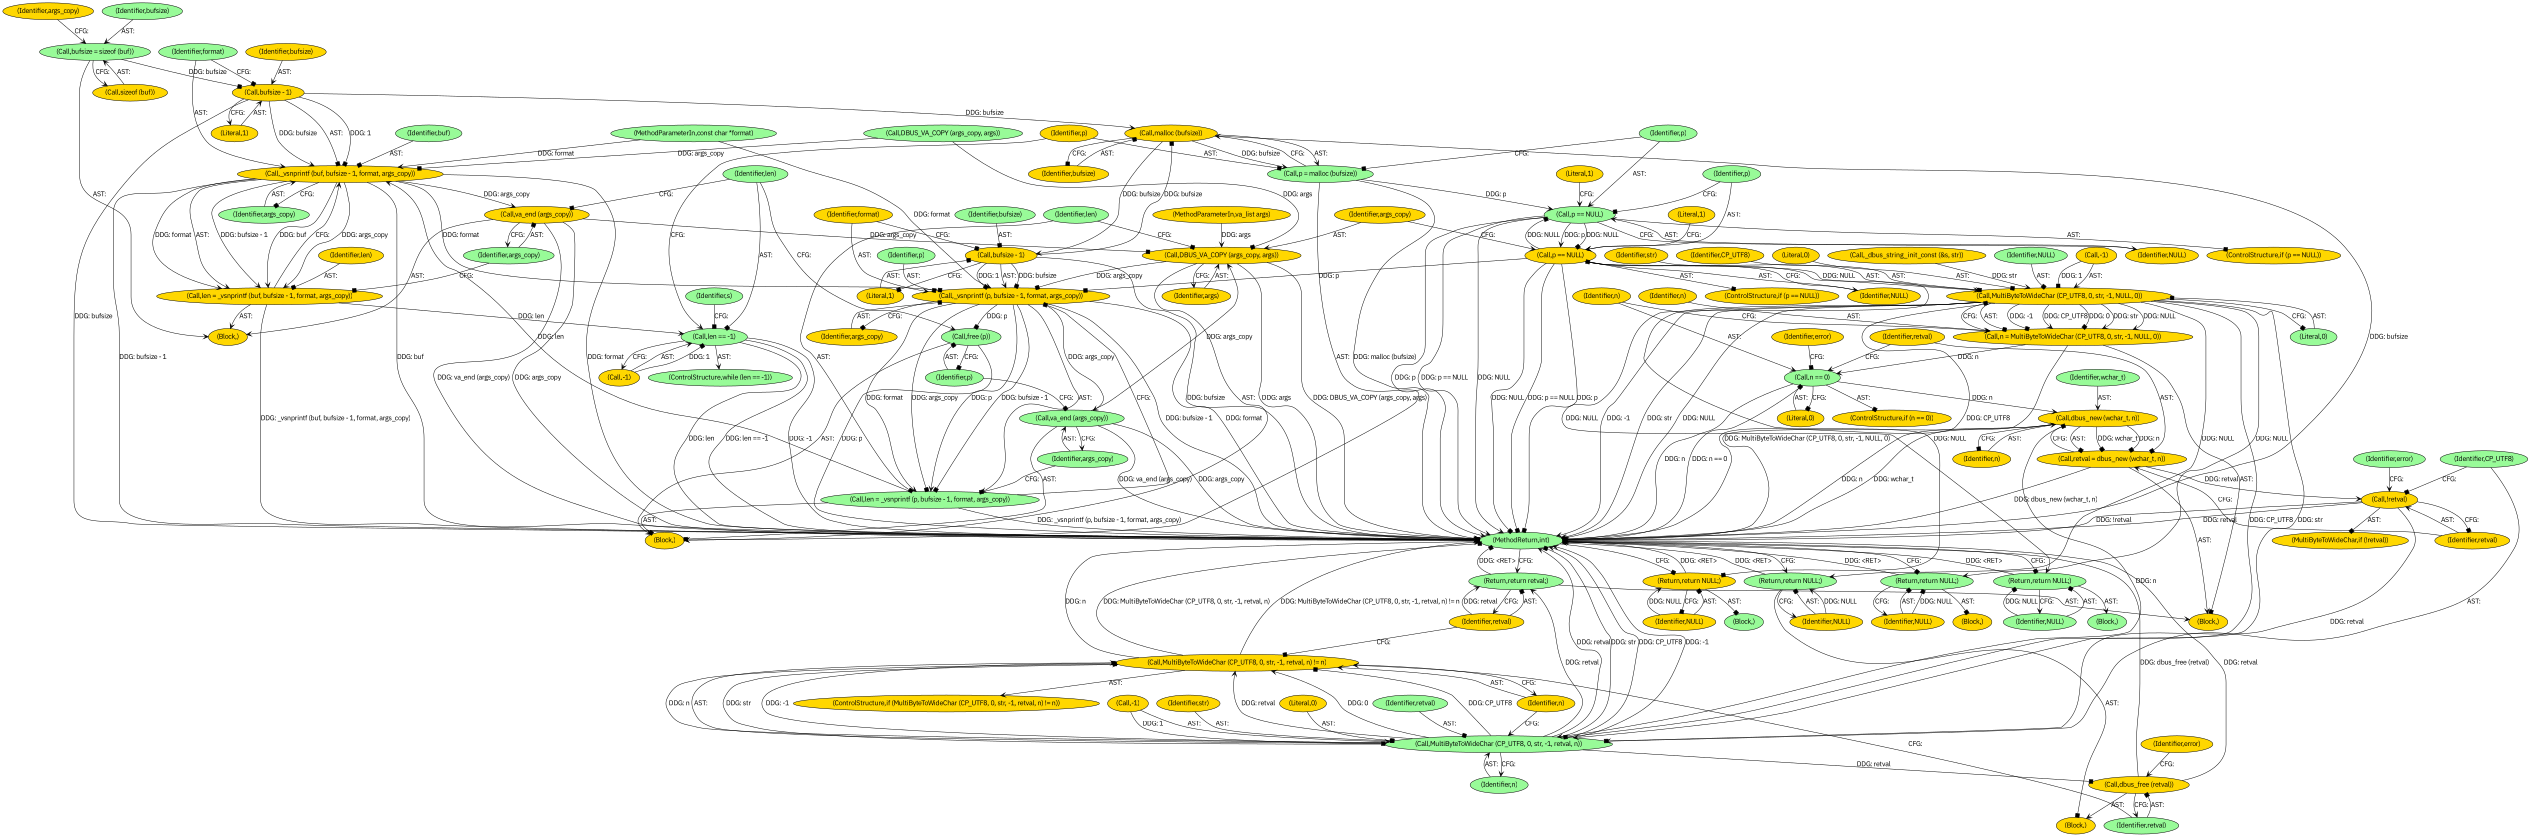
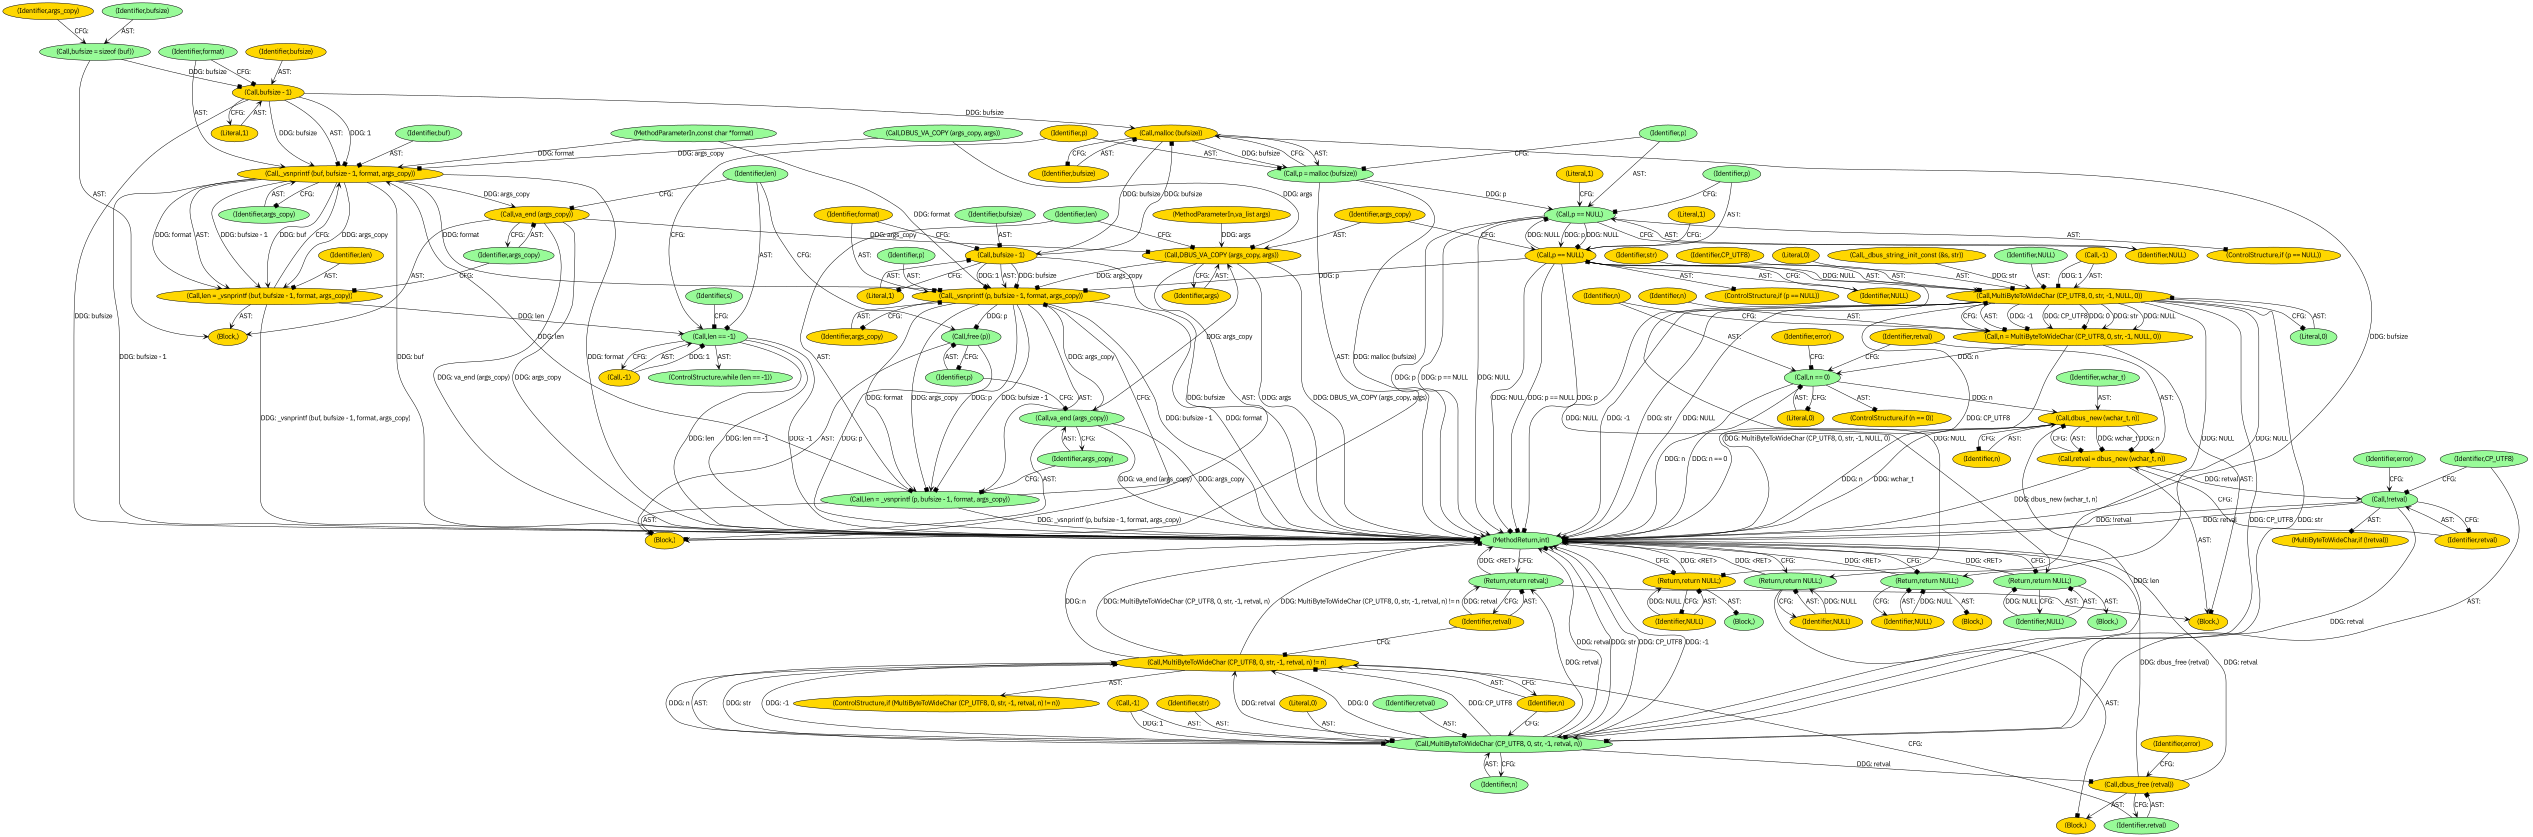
  digraph {
    fontname="IBM Plex Sans"
    node [fillcolor=gold fontname="IBM Plex Sans" style=filled]
    edge [arrowhead=vee fontname="IBM Plex Sans"]
    n1 [fillcolor=palegreen label="(Call,bufsize = sizeof (buf))"]
    n2 [label="(Call,bufsize - 1)"]
-   n3 [label="(Call,sizeof (buf))"]
    n4 [label="(Block,)"]
    n5 [label="(Call,_vsnprintf (buf, bufsize - 1, format, args_copy))"]
    n6 [label="(Call,malloc (bufsize))"]
    n7 [label="(Literal,1)"]
    n8 [fillcolor=palegreen label="(MethodReturn,int)"]
    n9 [label="(Call,len = _vsnprintf (buf, bufsize - 1, format, args_copy))"]
    n10 [label="(Call,va_end (args_copy))"]
    n11 [label="(Call,_vsnprintf (p, bufsize - 1, format, args_copy))"]
    n12 [fillcolor=palegreen label="(Identifier,args_copy)"]
    n13 [fillcolor=palegreen label="(Call,p = malloc (bufsize))"]
    n14 [label="(Call,bufsize - 1)"]
    n15 [label="(Identifier,bufsize)"]
    n16 [fillcolor=palegreen label="(Return,return NULL;)"]
    n17 [fillcolor=palegreen label="(Return,return NULL;)"]
    n18 [label="(Return,return NULL;)"]
    n19 [fillcolor=palegreen label="(Return,return NULL;)"]
    n20 [fillcolor=palegreen label="(Return,return retval;)"]
    n21 [fillcolor=palegreen label="(Call,len == -1)"]
    n22 [label="(Call,DBUS_VA_COPY (args_copy, args))"]
    n23 [fillcolor=palegreen label="(Identifier,args_copy)"]
    n24 [fillcolor=palegreen label="(Call,len = _vsnprintf (p, bufsize - 1, format, args_copy))"]
    n25 [fillcolor=palegreen label="(Call,va_end (args_copy))"]
    n26 [fillcolor=palegreen label="(Call,free (p))"]
    n27 [label="(Identifier,args_copy)"]
    n28 [label="(Call,-1)"]
    n29 [fillcolor=palegreen label="(ControlStructure,while (len == -1))"]
    n30 [label="(Identifier,args)"]
    n31 [label="(Block,)"]
    n32 [fillcolor=palegreen label="(Identifier,args_copy)"]
    n33 [fillcolor=palegreen label="(Identifier,p)"]
    n34 [fillcolor=palegreen label="(Call,p == NULL)"]
    n35 [label="(Literal,1)"]
    n36 [label="(Call,p == NULL)"]
    n37 [label="(Identifier,NULL)"]
    n38 [label="(ControlStructure,if (p == NULL))"]
    n39 [label="(Call,MultiByteToWideChar (CP_UTF8, 0, str, -1, NULL, 0))"]
    n40 [label="(Identifier,NULL)"]
    n41 [label="(ControlStructure,if (p == NULL))"]
    n42 [fillcolor=palegreen label="(Identifier,NULL)"]
    n43 [fillcolor=palegreen label="(Block,)"]
    n44 [label="(Call,n = MultiByteToWideChar (CP_UTF8, 0, str, -1, NULL, 0))"]
    n45 [fillcolor=palegreen label="(Call,MultiByteToWideChar (CP_UTF8, 0, str, -1, retval, n))"]
    n46 [fillcolor=palegreen label="(Literal,0)"]
    n47 [fillcolor=palegreen label="(Call,n == 0)"]
    n48 [label="(Block,)"]
    n49 [label="(Call,MultiByteToWideChar (CP_UTF8, 0, str, -1, retval, n) != n)"]
    n50 [label="(Call,dbus_free (retval))"]
    n51 [fillcolor=palegreen label="(Identifier,n)"]
    n52 [label="(Identifier,NULL)"]
    n53 [label="(Block,)"]
    n54 [label="(Identifier,NULL)"]
    n55 [fillcolor=palegreen label="(Block,)"]
    n56 [label="(Block,)"]
    n57 [label="(Identifier,NULL)"]
    n58 [label="(Call,dbus_new (wchar_t, n))"]
    n59 [label="(Literal,0)"]
    n60 [label="(ControlStructure,if (n == 0))"]
    n61 [label="(Call,retval = dbus_new (wchar_t, n))"]
    n62 [label="(Identifier,n)"]
-   n63 [label="(Call,!retval)"]
+   n63 [fillcolor=palegreen label="(Call,!retval)"]
    n64 [label="(MultiByteToWideChar,if (!retval))"]
    n65 [label="(Identifier,retval)"]
    n66 [label="(ControlStructure,if (MultiByteToWideChar (CP_UTF8, 0, str, -1, retval, n) != n))"]
    n67 [label="(Identifier,n)"]
    n68 [fillcolor=palegreen label="(Identifier,retval)"]
    n69 [label="(Identifier,retval)"]
    n70 [fillcolor=palegreen label="(Identifier,p)"]
    n71 [label="(Identifier,args_copy)"]
    n72 [label="(Identifier,CP_UTF8)"]
    n73 [fillcolor=palegreen label="(Identifier,p)"]
    n74 [label="(Literal,1)"]
    n75 [label="(Literal,1)"]
    n76 [label="(Identifier,len)"]
    n77 [fillcolor=palegreen label="(Identifier,len)"]
    n78 [label="(Identifier,format)"]
    n79 [fillcolor=palegreen label="(Identifier,len)"]
    n80 [label="(Identifier,retval)"]
    n81 [label="(Identifier,args_copy)"]
    n82 [fillcolor=palegreen label="(Identifier,s)"]
    n83 [fillcolor=palegreen label="(Identifier,format)"]
    n84 [label="(Identifier,n)"]
    n85 [label="(Literal,0)"]
    n86 [label="(Identifier,error)"]
    n87 [label="(Call,_dbus_string_init_const (&s, str))"]
    n88 [label="(Identifier,n)"]
    n89 [fillcolor=palegreen label="(Identifier,error)"]
    n90 [label="(Identifier,bufsize)"]
    n91 [label="(Call,-1)"]
    n92 [fillcolor=palegreen label="(Identifier,wchar_t)"]
    n93 [label="(Identifier,error)"]
    n94 [fillcolor=palegreen label="(Identifier,CP_UTF8)"]
    n95 [fillcolor=palegreen label="(Call,DBUS_VA_COPY (args_copy, args))"]
    n96 [label="(Identifier,str)"]
    n97 [fillcolor=palegreen label="(Identifier,p)"]
    n98 [label="(MethodParameterIn,va_list args)"]
    n99 [label="(Literal,0)"]
    n100 [label="(Identifier,p)"]
    n101 [fillcolor=palegreen label="(Identifier,NULL)"]
    n102 [label="(Call,-1)"]
    n103 [fillcolor=palegreen label="(Identifier,bufsize)"]
    n104 [fillcolor=palegreen label="(Identifier,retval)"]
    n105 [fillcolor=palegreen label="(Identifier,buf)"]
    n106 [fillcolor=palegreen label="(Identifier,bufsize)"]
    n107 [label="(Identifier,str)"]
    n108 [fillcolor=palegreen label="(MethodParameterIn,const char *format)"]
    n1 -> n2 [arrowhead=box label="DDG: bufsize"]
-   n1 -> n3 [label="CFG: "]
    n1 -> n4 [label="AST: "]
    n2 -> n5 [arrowhead=box label="AST: "]
    n2 -> n5 [label="DDG: bufsize"]
    n2 -> n5 [arrowhead=box label="DDG: 1"]
    n2 -> n6 [label="DDG: bufsize"]
    n2 -> n7 [label="CFG: "]
    n2 -> n8 [arrowhead=box label="DDG: bufsize"]
-   n3 -> n1 [label="AST: "]
    n5 -> n8 [label="DDG: buf"]
    n5 -> n8 [arrowhead=box label="DDG: format"]
    n5 -> n8 [label="DDG: bufsize - 1"]
    n5 -> n9 [label="AST: "]
    n5 -> n9 [label="DDG: buf"]
    n5 -> n9 [label="DDG: bufsize - 1"]
    n5 -> n9 [label="DDG: format"]
    n5 -> n9 [label="DDG: args_copy"]
    n5 -> n10 [label="DDG: args_copy"]
    n5 -> n11 [arrowhead=box label="DDG: format"]
    n5 -> n12 [arrowhead=box label="CFG: "]
    n6 -> n8 [label="DDG: bufsize"]
    n6 -> n13 [label="AST: "]
    n6 -> n13 [label="DDG: bufsize"]
    n6 -> n14 [label="DDG: bufsize"]
    n6 -> n15 [arrowhead=box label="CFG: "]
    n7 -> n2 [label="AST: "]
    n8 -> n16 [arrowhead=box label="CFG: "]
    n8 -> n17 [arrowhead=box label="CFG: "]
    n8 -> n18 [arrowhead=box label="CFG: "]
    n8 -> n19 [label="CFG: "]
    n8 -> n20 [label="CFG: "]
    n9 -> n4 [label="AST: "]
    n9 -> n5 [label="CFG: "]
    n9 -> n8 [label="DDG: _vsnprintf (buf, bufsize - 1, format, args_copy)"]
    n9 -> n21 [label="DDG: len"]
    n10 -> n4 [label="AST: "]
    n10 -> n8 [arrowhead=box label="DDG: args_copy"]
    n10 -> n8 [arrowhead=box label="DDG: va_end (args_copy)"]
    n10 -> n22 [arrowhead=box label="DDG: args_copy"]
    n10 -> n23 [label="CFG: "]
    n11 -> n8 [label="DDG: bufsize - 1"]
    n11 -> n8 [label="DDG: format"]
    n11 -> n24 [label="AST: "]
    n11 -> n24 [label="DDG: p"]
    n11 -> n24 [arrowhead=box label="DDG: bufsize - 1"]
    n11 -> n24 [label="DDG: format"]
    n11 -> n24 [arrowhead=box label="DDG: args_copy"]
    n11 -> n25 [label="DDG: args_copy"]
    n11 -> n26 [arrowhead=box label="DDG: p"]
    n11 -> n27 [arrowhead=box label="CFG: "]
    n12 -> n5 [label="AST: "]
    n13 -> n6 [label="CFG: "]
    n13 -> n8 [label="DDG: malloc (bufsize)"]
    n13 -> n31 [label="AST: "]
    n13 -> n34 [label="DDG: p"]
    n14 -> n6 [arrowhead=box label="DDG: bufsize"]
    n14 -> n8 [arrowhead=box label="DDG: bufsize"]
    n14 -> n11 [label="AST: "]
    n14 -> n11 [arrowhead=box label="DDG: bufsize"]
    n14 -> n11 [arrowhead=box label="DDG: 1"]
    n14 -> n35 [arrowhead=box label="CFG: "]
    n15 -> n6 [arrowhead=box label="AST: "]
    n16 -> n8 [label="DDG: <RET>"]
    n16 -> n42 [label="CFG: "]
    n16 -> n43 [label="AST: "]
    n17 -> n8 [label="DDG: <RET>"]
    n17 -> n52 [label="CFG: "]
    n17 -> n53 [arrowhead=box label="AST: "]
    n18 -> n8 [arrowhead=box label="DDG: <RET>"]
    n18 -> n54 [arrowhead=box label="CFG: "]
    n18 -> n55 [arrowhead=box label="AST: "]
    n19 -> n8 [label="DDG: <RET>"]
    n19 -> n56 [arrowhead=box label="AST: "]
    n19 -> n57 [label="CFG: "]
-   n20 -> n8 [arrowhead=box label="DDG: <RET>"]
+   n20 -> n8 [label="DDG: <RET>"]
    n20 -> n48 [label="AST: "]
    n20 -> n69 [label="CFG: "]
    n21 -> n8 [label="DDG: len"]
    n21 -> n8 [arrowhead=box label="DDG: len == -1"]
    n21 -> n8 [arrowhead=box label="DDG: -1"]
    n21 -> n28 [label="CFG: "]
    n21 -> n29 [label="AST: "]
    n22 -> n8 [label="DDG: args"]
    n22 -> n8 [label="DDG: DBUS_VA_COPY (args_copy, args)"]
    n22 -> n11 [arrowhead=box label="DDG: args_copy"]
    n22 -> n30 [label="CFG: "]
    n22 -> n31 [label="AST: "]
    n23 -> n9 [arrowhead=box label="CFG: "]
    n23 -> n10 [arrowhead=box label="AST: "]
    n24 -> n5 [label="DDG: len"]
    n24 -> n8 [label="DDG: _vsnprintf (p, bufsize - 1, format, args_copy)"]
    n24 -> n11 [arrowhead=box label="CFG: "]
    n24 -> n31 [arrowhead=box label="AST: "]
    n25 -> n8 [label="DDG: args_copy"]
    n25 -> n8 [arrowhead=box label="DDG: va_end (args_copy)"]
    n25 -> n22 [label="DDG: args_copy"]
    n25 -> n31 [arrowhead=box label="AST: "]
    n25 -> n32 [label="CFG: "]
    n26 -> n8 [label="DDG: p"]
    n26 -> n31 [label="AST: "]
    n26 -> n33 [arrowhead=box label="CFG: "]
    n27 -> n11 [arrowhead=box label="AST: "]
    n28 -> n21 [label="AST: "]
    n28 -> n21 [arrowhead=box label="DDG: 1"]
    n30 -> n22 [label="AST: "]
    n32 -> n24 [arrowhead=box label="CFG: "]
    n32 -> n25 [label="AST: "]
    n33 -> n25 [arrowhead=box label="CFG: "]
    n33 -> n26 [arrowhead=box label="AST: "]
    n34 -> n8 [label="DDG: p == NULL"]
    n34 -> n8 [label="DDG: NULL"]
    n34 -> n8 [label="DDG: p"]
    n34 -> n36 [label="DDG: p"]
    n34 -> n36 [arrowhead=box label="DDG: NULL"]
    n34 -> n37 [label="CFG: "]
    n34 -> n38 [arrowhead=box label="AST: "]
    n35 -> n14 [arrowhead=box label="AST: "]
    n36 -> n8 [arrowhead=box label="DDG: NULL"]
    n36 -> n8 [arrowhead=box label="DDG: p == NULL"]
    n36 -> n8 [arrowhead=box label="DDG: p"]
    n36 -> n11 [arrowhead=box label="DDG: p"]
    n36 -> n16 [label="DDG: NULL"]
    n36 -> n34 [arrowhead=box label="DDG: NULL"]
    n36 -> n39 [label="DDG: NULL"]
    n36 -> n40 [label="CFG: "]
    n36 -> n41 [arrowhead=box label="AST: "]
    n37 -> n34 [label="AST: "]
    n39 -> n8 [label="DDG: -1"]
    n39 -> n8 [label="DDG: str"]
    n39 -> n8 [label="DDG: NULL"]
    n39 -> n8 [label="DDG: CP_UTF8"]
    n39 -> n17 [label="DDG: NULL"]
    n39 -> n18 [arrowhead=box label="DDG: NULL"]
    n39 -> n19 [label="DDG: NULL"]
    n39 -> n44 [arrowhead=box label="AST: "]
    n39 -> n44 [arrowhead=box label="DDG: -1"]
    n39 -> n44 [label="DDG: CP_UTF8"]
    n39 -> n44 [arrowhead=box label="DDG: 0"]
    n39 -> n44 [label="DDG: str"]
    n39 -> n44 [label="DDG: NULL"]
    n39 -> n45 [arrowhead=box label="DDG: CP_UTF8"]
    n39 -> n45 [label="DDG: str"]
    n39 -> n46 [arrowhead=box label="CFG: "]
    n40 -> n36 [arrowhead=box label="AST: "]
    n42 -> n16 [arrowhead=box label="AST: "]
    n42 -> n16 [arrowhead=box label="DDG: NULL"]
    n44 -> n8 [arrowhead=box label="DDG: MultiByteToWideChar (CP_UTF8, 0, str, -1, NULL, 0)"]
    n44 -> n39 [arrowhead=box label="CFG: "]
    n44 -> n47 [label="DDG: n"]
    n44 -> n48 [arrowhead=box label="AST: "]
    n45 -> n8 [label="DDG: retval"]
    n45 -> n8 [arrowhead=box label="DDG: str"]
    n45 -> n8 [label="DDG: CP_UTF8"]
    n45 -> n8 [label="DDG: -1"]
    n45 -> n20 [label="DDG: retval"]
    n45 -> n49 [label="AST: "]
    n45 -> n49 [label="DDG: str"]
    n45 -> n49 [arrowhead=box label="DDG: -1"]
    n45 -> n49 [label="DDG: retval"]
    n45 -> n49 [label="DDG: 0"]
    n45 -> n49 [arrowhead=box label="DDG: CP_UTF8"]
    n45 -> n49 [arrowhead=box label="DDG: n"]
    n45 -> n50 [arrowhead=box label="DDG: retval"]
    n45 -> n51 [label="CFG: "]
    n46 -> n39 [arrowhead=box label="AST: "]
    n47 -> n8 [arrowhead=box label="DDG: n == 0"]
    n47 -> n8 [arrowhead=box label="DDG: n"]
    n47 -> n58 [label="DDG: n"]
    n47 -> n59 [arrowhead=box label="CFG: "]
    n47 -> n60 [arrowhead=box label="AST: "]
    n49 -> n8 [label="DDG: n"]
    n49 -> n8 [label="DDG: MultiByteToWideChar (CP_UTF8, 0, str, -1, retval, n) != n"]
    n49 -> n8 [arrowhead=box label="DDG: MultiByteToWideChar (CP_UTF8, 0, str, -1, retval, n)"]
    n49 -> n66 [label="AST: "]
    n49 -> n67 [label="CFG: "]
    n50 -> n8 [label="DDG: dbus_free (retval)"]
    n50 -> n8 [label="DDG: retval"]
    n50 -> n56 [label="AST: "]
    n50 -> n68 [label="CFG: "]
    n51 -> n45 [label="AST: "]
    n52 -> n17 [arrowhead=box label="AST: "]
    n52 -> n17 [arrowhead=box label="DDG: NULL"]
    n54 -> n18 [arrowhead=box label="AST: "]
    n54 -> n18 [label="DDG: NULL"]
    n57 -> n19 [arrowhead=box label="AST: "]
    n57 -> n19 [label="DDG: NULL"]
    n58 -> n8 [arrowhead=box label="DDG: n"]
    n58 -> n8 [label="DDG: wchar_t"]
-   n58 -> n45 [label="DDG: n"]
+   n58 -> n45 [label="DDG: len"]
    n58 -> n61 [arrowhead=box label="AST: "]
    n58 -> n61 [arrowhead=box label="DDG: wchar_t"]
    n58 -> n61 [arrowhead=box label="DDG: n"]
    n58 -> n62 [arrowhead=box label="CFG: "]
    n59 -> n47 [arrowhead=box label="AST: "]
    n61 -> n8 [arrowhead=box label="DDG: dbus_new (wchar_t, n)"]
    n61 -> n48 [label="AST: "]
    n61 -> n58 [arrowhead=box label="CFG: "]
    n61 -> n63 [label="DDG: retval"]
    n62 -> n58 [label="AST: "]
    n63 -> n8 [label="DDG: !retval"]
    n63 -> n8 [label="DDG: retval"]
    n63 -> n45 [arrowhead=box label="DDG: retval"]
    n63 -> n64 [arrowhead=box label="AST: "]
    n63 -> n65 [arrowhead=box label="CFG: "]
    n65 -> n61 [label="CFG: "]
    n65 -> n63 [label="AST: "]
    n67 -> n45 [label="CFG: "]
    n67 -> n49 [label="AST: "]
    n68 -> n49 [label="CFG: "]
    n68 -> n50 [arrowhead=box label="AST: "]
    n69 -> n20 [arrowhead=box label="AST: "]
    n69 -> n20 [label="DDG: retval"]
    n69 -> n49 [arrowhead=box label="CFG: "]
    n70 -> n11 [arrowhead=box label="AST: "]
    n71 -> n1 [label="CFG: "]
    n72 -> n39 [arrowhead=box label="AST: "]
    n73 -> n34 [arrowhead=box label="CFG: "]
    n73 -> n36 [label="AST: "]
    n74 -> n36 [label="CFG: "]
    n75 -> n34 [label="CFG: "]
    n76 -> n9 [arrowhead=box label="AST: "]
    n77 -> n10 [arrowhead=box label="CFG: "]
    n77 -> n21 [arrowhead=box label="AST: "]
    n77 -> n26 [label="CFG: "]
    n78 -> n11 [label="AST: "]
    n78 -> n14 [arrowhead=box label="CFG: "]
    n79 -> n22 [arrowhead=box label="CFG: "]
    n79 -> n24 [arrowhead=box label="AST: "]
    n80 -> n47 [label="CFG: "]
    n80 -> n61 [arrowhead=box label="AST: "]
    n81 -> n22 [label="AST: "]
    n81 -> n36 [label="CFG: "]
    n82 -> n21 [arrowhead=box label="CFG: "]
    n83 -> n2 [arrowhead=box label="CFG: "]
    n83 -> n5 [label="AST: "]
    n84 -> n44 [label="CFG: "]
    n84 -> n47 [label="AST: "]
    n85 -> n39 [arrowhead=box label="AST: "]
    n86 -> n50 [label="CFG: "]
    n87 -> n39 [label="DDG: str"]
    n88 -> n44 [label="AST: "]
    n89 -> n63 [label="CFG: "]
    n90 -> n2 [label="AST: "]
    n91 -> n45 [label="AST: "]
    n91 -> n45 [arrowhead=box label="DDG: 1"]
    n92 -> n58 [label="AST: "]
    n93 -> n47 [arrowhead=box label="CFG: "]
    n94 -> n45 [label="AST: "]
    n94 -> n63 [arrowhead=box label="CFG: "]
    n95 -> n5 [arrowhead=box label="DDG: args_copy"]
    n95 -> n22 [arrowhead=box label="DDG: args"]
    n96 -> n45 [arrowhead=box label="AST: "]
    n97 -> n13 [arrowhead=box label="CFG: "]
    n97 -> n34 [label="AST: "]
    n98 -> n22 [label="DDG: args"]
    n99 -> n45 [arrowhead=box label="AST: "]
    n100 -> n13 [arrowhead=box label="AST: "]
    n100 -> n21 [label="CFG: "]
    n101 -> n39 [arrowhead=box label="AST: "]
    n102 -> n39 [label="AST: "]
    n102 -> n39 [arrowhead=box label="DDG: 1"]
    n103 -> n14 [arrowhead=box label="AST: "]
    n104 -> n45 [arrowhead=box label="AST: "]
    n105 -> n5 [arrowhead=box label="AST: "]
    n106 -> n1 [label="AST: "]
    n107 -> n39 [label="AST: "]
    n108 -> n5 [label="DDG: format"]
    n108 -> n11 [label="DDG: format"]
  }
